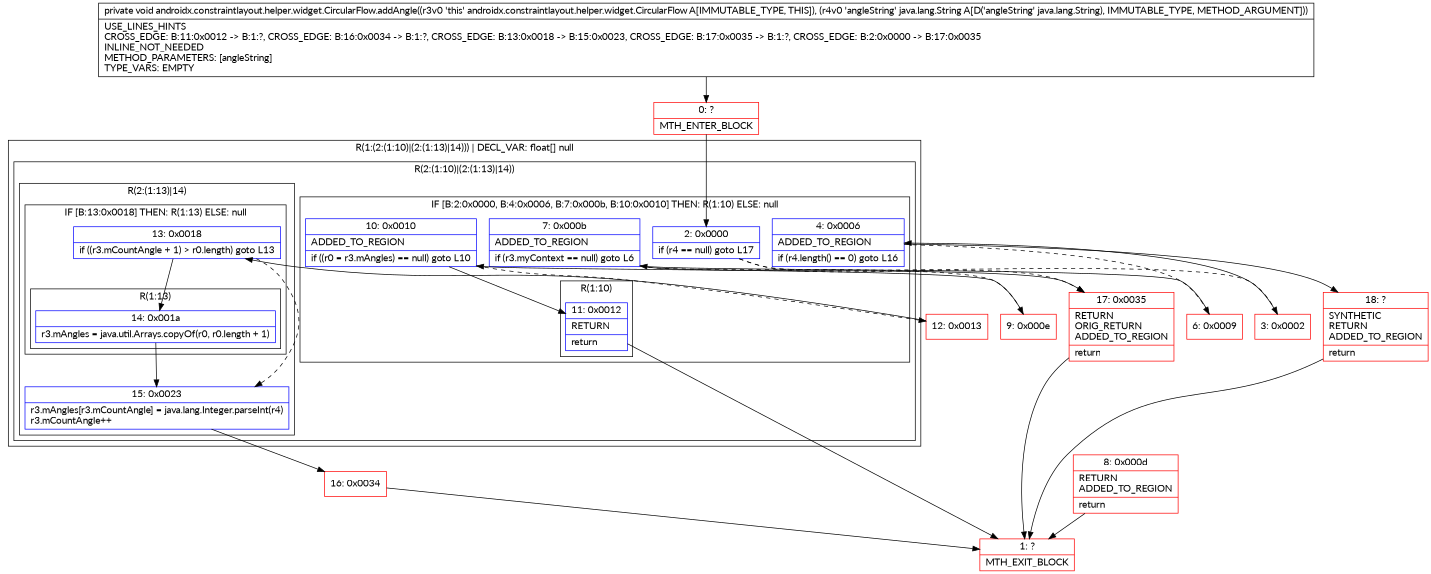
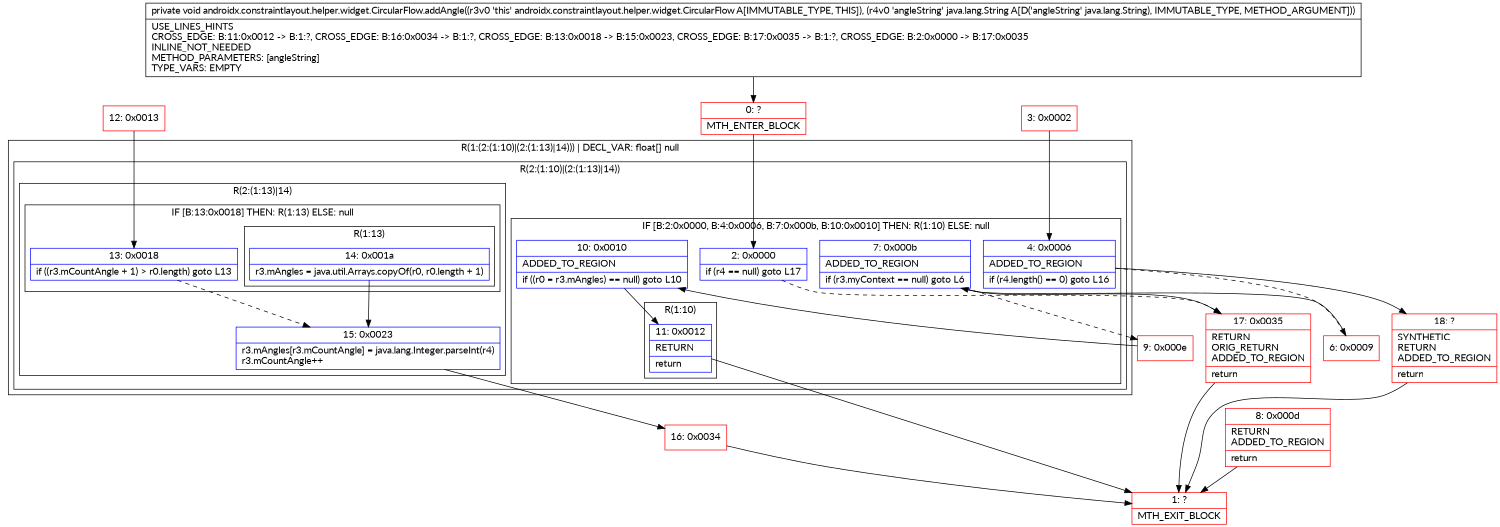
  digraph {
    fontname=Lato
    node [color=red fontname=Lato shape=record]
    edge [fontname=Lato]
    n1 [color=blue label="{11\:\ 0x0012|RETURN\l|return\l}"]
    n2 [color=blue label="{2\:\ 0x0000|if (r4 == null) goto L17\l}"]
    n3 [color=blue label="{4\:\ 0x0006|ADDED_TO_REGION\l|if (r4.length() == 0) goto L16\l}"]
    n4 [color=blue label="{7\:\ 0x000b|ADDED_TO_REGION\l|if (r3.myContext == null) goto L6\l}"]
    n5 [color=blue label="{10\:\ 0x0010|ADDED_TO_REGION\l|if ((r0 = r3.mAngles) == null) goto L10\l}"]
    n6 [color=blue label="{14\:\ 0x001a|r3.mAngles = java.util.Arrays.copyOf(r0, r0.length + 1)\l}"]
    n7 [color=blue label="{13\:\ 0x0018|if ((r3.mCountAngle + 1) \> r0.length) goto L13\l}"]
    n8 [color=blue label="{15\:\ 0x0023|r3.mAngles[r3.mCountAngle] = java.lang.Integer.parseInt(r4)\lr3.mCountAngle++\l}"]
    n9 [label="{1\:\ ?|MTH_EXIT_BLOCK\l}"]
    n10 [label="{3\:\ 0x0002}"]
    n11 [label="{17\:\ 0x0035|RETURN\lORIG_RETURN\lADDED_TO_REGION\l|return\l}"]
    n12 [label="{6\:\ 0x0009}"]
    n13 [label="{18\:\ ?|SYNTHETIC\lRETURN\lADDED_TO_REGION\l|return\l}"]
    n14 [label="{9\:\ 0x000e}"]
    n15 [label="{12\:\ 0x0013}"]
    n16 [label="{16\:\ 0x0034}"]
    n17 [label="{8\:\ 0x000d|RETURN\lADDED_TO_REGION\l|return\l}"]
    n18 [label="{0\:\ ?|MTH_ENTER_BLOCK\l}"]
    n19 [label="{private void androidx.constraintlayout.helper.widget.CircularFlow.addAngle((r3v0 'this' androidx.constraintlayout.helper.widget.CircularFlow A[IMMUTABLE_TYPE, THIS]), (r4v0 'angleString' java.lang.String A[D('angleString' java.lang.String), IMMUTABLE_TYPE, METHOD_ARGUMENT]))  | USE_LINES_HINTS\lCROSS_EDGE: B:11:0x0012 \-\> B:1:?, CROSS_EDGE: B:16:0x0034 \-\> B:1:?, CROSS_EDGE: B:13:0x0018 \-\> B:15:0x0023, CROSS_EDGE: B:17:0x0035 \-\> B:1:?, CROSS_EDGE: B:2:0x0000 \-\> B:17:0x0035\lINLINE_NOT_NEEDED\lMETHOD_PARAMETERS: [angleString]\lTYPE_VARS: EMPTY\l}" color=""]
    subgraph cluster_1 {
      label="R(1:(2:(1:10)|(2:(1:13)|14))) | DECL_VAR: float[] null\l"
      subgraph cluster_2 {
        label="R(2:(1:10)|(2:(1:13)|14))"
        subgraph cluster_3 {
          label="IF [B:2:0x0000, B:4:0x0006, B:7:0x000b, B:10:0x0010] THEN: R(1:10) ELSE: null"
          n2
          n3
          n4
          n5
          subgraph cluster_4 {
            label="R(1:10)"
            n1
          }
        }
        subgraph cluster_5 {
          label="R(2:(1:13)|14)"
          n8
          subgraph cluster_6 {
            label="IF [B:13:0x0018] THEN: R(1:13) ELSE: null"
            n7
            subgraph cluster_7 {
              label="R(1:13)"
              n6
            }
          }
        }
      }
    }
    n1 -> n9
-   n2 -> n10 [style=dashed]
    n2 -> n11 [style=dashed]
    n3 -> n12 [style=dashed]
    n3 -> n13
    n4 -> n11
    n4 -> n14 [style=dashed]
    n5 -> n1
-   n5 -> n15 [style=dashed]
    n6 -> n8
-   n7 -> n6
    n7 -> n8 [style=dashed]
    n8 -> n16
    n10 -> n3
    n11 -> n9
    n12 -> n4
    n13 -> n9
    n14 -> n5
    n15 -> n7
    n16 -> n9
    n17 -> n9
    n18 -> n2
    n19 -> n18
  }
